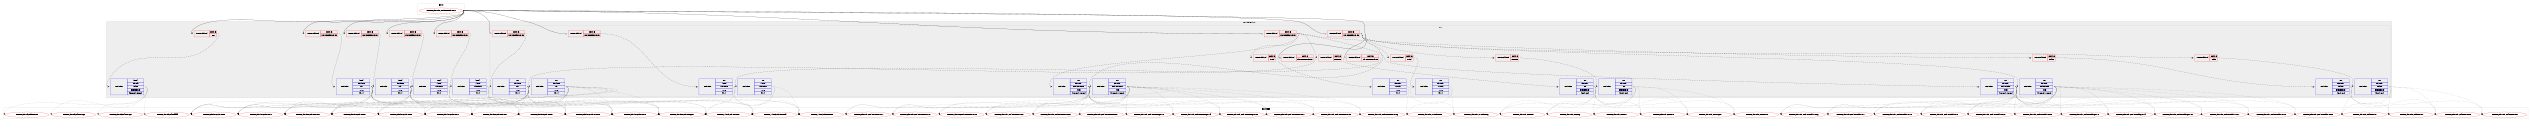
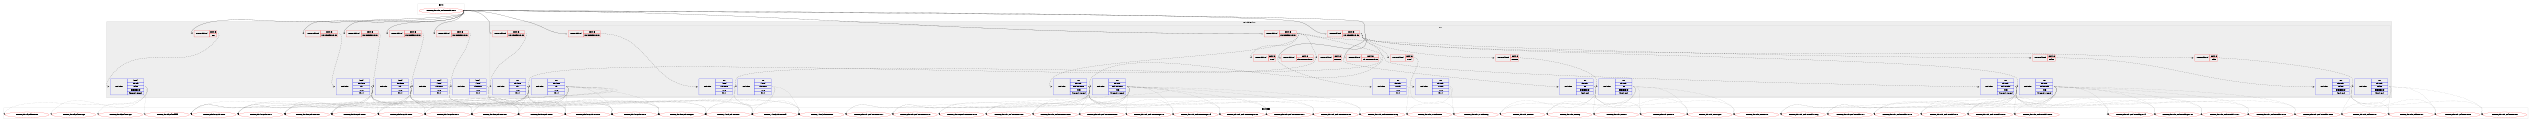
  digraph {
    compound=true
    concentrate=true
    fontname=Helvetica
    fontsize=10
    newrank=true
    rankdir=TB
    ranksep=1.5
    node [color=red fontname=Helvetica fontsize=10]
    edge [arrowhead=vee headport=w style=dotted tailport=e weight=100]
    n1 [label="portage://dev-ruby/activerecord-7.0.8.4" width=4]
    n2 [color=blue label=<<TABLE BORDER="0" CELLBORDER="1" CELLSPACING="0" CELLPADDING="4" WIDTH="220"><TR><TD ROWSPAN="6" CELLPADDING="30">pack_dep</TD></TR><TR><TD WIDTH="110">install</TD></TR><TR><TD>dev-lang</TD></TR><TR><TD>ruby</TD></TR><TR><TD>none</TD></TR><TR><TD>[[],,,,]</TD></TR></TABLE>> shape=none]
    n3 [label=<<TABLE BORDER="0" CELLBORDER="1" CELLSPACING="0" CELLPADDING="4"><TR><TD ROWSPAN="3" CELLPADDING="10">use_conditional</TD></TR><TR><TD>positive</TD></TR><TR><TD>ruby_targets_ruby31</TD></TR></TABLE>> shape=none]
    n4 [color=blue label=<<TABLE BORDER="0" CELLBORDER="1" CELLSPACING="0" CELLPADDING="4" WIDTH="220"><TR><TD ROWSPAN="6" CELLPADDING="30">pack_dep</TD></TR><TR><TD WIDTH="110">install</TD></TR><TR><TD>virtual</TD></TR><TR><TD>rubygems</TD></TR><TR><TD>none</TD></TR><TR><TD>[[],,,,]</TD></TR></TABLE>> shape=none]
    n5 [label=<<TABLE BORDER="0" CELLBORDER="1" CELLSPACING="0" CELLPADDING="4"><TR><TD ROWSPAN="3" CELLPADDING="10">use_conditional</TD></TR><TR><TD>positive</TD></TR><TR><TD>ruby_targets_ruby31</TD></TR></TABLE>> shape=none]
    n6 [color=blue label=<<TABLE BORDER="0" CELLBORDER="1" CELLSPACING="0" CELLPADDING="4" WIDTH="220"><TR><TD ROWSPAN="6" CELLPADDING="30">pack_dep</TD></TR><TR><TD WIDTH="110">install</TD></TR><TR><TD>dev-lang</TD></TR><TR><TD>ruby</TD></TR><TR><TD>none</TD></TR><TR><TD>[[],,,,]</TD></TR></TABLE>> shape=none]
    n7 [label=<<TABLE BORDER="0" CELLBORDER="1" CELLSPACING="0" CELLPADDING="4"><TR><TD ROWSPAN="3" CELLPADDING="10">use_conditional</TD></TR><TR><TD>positive</TD></TR><TR><TD>ruby_targets_ruby32</TD></TR></TABLE>> shape=none]
    n8 [color=blue label=<<TABLE BORDER="0" CELLBORDER="1" CELLSPACING="0" CELLPADDING="4" WIDTH="220"><TR><TD ROWSPAN="6" CELLPADDING="30">pack_dep</TD></TR><TR><TD WIDTH="110">install</TD></TR><TR><TD>virtual</TD></TR><TR><TD>rubygems</TD></TR><TR><TD>none</TD></TR><TR><TD>[[],,,,]</TD></TR></TABLE>> shape=none]
    n9 [label=<<TABLE BORDER="0" CELLBORDER="1" CELLSPACING="0" CELLPADDING="4"><TR><TD ROWSPAN="3" CELLPADDING="10">use_conditional</TD></TR><TR><TD>positive</TD></TR><TR><TD>ruby_targets_ruby32</TD></TR></TABLE>> shape=none]
    n10 [color=blue label=<<TABLE BORDER="0" CELLBORDER="1" CELLSPACING="0" CELLPADDING="4" WIDTH="220"><TR><TD ROWSPAN="6" CELLPADDING="30">pack_dep</TD></TR><TR><TD WIDTH="110">install</TD></TR><TR><TD>dev-db</TD></TR><TR><TD>sqlite</TD></TR><TR><TD>greaterequal</TD></TR><TR><TD>[[3,12,1],,,3.12.1]</TD></TR></TABLE>> shape=none]
    n11 [label=<<TABLE BORDER="0" CELLBORDER="1" CELLSPACING="0" CELLPADDING="4"><TR><TD ROWSPAN="3" CELLPADDING="10">use_conditional</TD></TR><TR><TD>positive</TD></TR><TR><TD>test</TD></TR></TABLE>> shape=none]
    n12 [color=blue label=<<TABLE BORDER="0" CELLBORDER="1" CELLSPACING="0" CELLPADDING="4" WIDTH="220"><TR><TD ROWSPAN="6" CELLPADDING="30">pack_dep</TD></TR><TR><TD WIDTH="110">run</TD></TR><TR><TD>dev-lang</TD></TR><TR><TD>ruby</TD></TR><TR><TD>none</TD></TR><TR><TD>[[],,,,]</TD></TR></TABLE>> shape=none]
    n13 [label=<<TABLE BORDER="0" CELLBORDER="1" CELLSPACING="0" CELLPADDING="4"><TR><TD ROWSPAN="3" CELLPADDING="10">use_conditional</TD></TR><TR><TD>positive</TD></TR><TR><TD>ruby_targets_ruby31</TD></TR></TABLE>> shape=none]
    n14 [color=blue label=<<TABLE BORDER="0" CELLBORDER="1" CELLSPACING="0" CELLPADDING="4" WIDTH="220"><TR><TD ROWSPAN="6" CELLPADDING="30">pack_dep</TD></TR><TR><TD WIDTH="110">run</TD></TR><TR><TD>dev-ruby</TD></TR><TR><TD>activesupport</TD></TR><TR><TD>tilde</TD></TR><TR><TD>[[7,0,8,4],,,7.0.8.4]</TD></TR></TABLE>> shape=none]
    n15 [color=blue label=<<TABLE BORDER="0" CELLBORDER="1" CELLSPACING="0" CELLPADDING="4" WIDTH="220"><TR><TD ROWSPAN="6" CELLPADDING="30">pack_dep</TD></TR><TR><TD WIDTH="110">run</TD></TR><TR><TD>dev-ruby</TD></TR><TR><TD>activemodel</TD></TR><TR><TD>tilde</TD></TR><TR><TD>[[7,0,8,4],,,7.0.8.4]</TD></TR></TABLE>> shape=none]
    n16 [color=blue label=<<TABLE BORDER="0" CELLBORDER="1" CELLSPACING="0" CELLPADDING="4" WIDTH="220"><TR><TD ROWSPAN="6" CELLPADDING="30">pack_dep</TD></TR><TR><TD WIDTH="110">run</TD></TR><TR><TD>dev-ruby</TD></TR><TR><TD>sqlite3</TD></TR><TR><TD>greaterequal</TD></TR><TR><TD>[[1,4],,,1.4]</TD></TR></TABLE>> shape=none]
    n17 [label=<<TABLE BORDER="0" CELLBORDER="1" CELLSPACING="0" CELLPADDING="4"><TR><TD ROWSPAN="3" CELLPADDING="10">use_conditional</TD></TR><TR><TD>positive</TD></TR><TR><TD>sqlite</TD></TR></TABLE>> shape=none]
    n18 [color=blue label=<<TABLE BORDER="0" CELLBORDER="1" CELLSPACING="0" CELLPADDING="4" WIDTH="220"><TR><TD ROWSPAN="6" CELLPADDING="30">pack_dep</TD></TR><TR><TD WIDTH="110">run</TD></TR><TR><TD>dev-ruby</TD></TR><TR><TD>mysql2</TD></TR><TR><TD>none</TD></TR><TR><TD>[[],,,,]</TD></TR></TABLE>> shape=none]
    n19 [label=<<TABLE BORDER="0" CELLBORDER="1" CELLSPACING="0" CELLPADDING="4"><TR><TD ROWSPAN="3" CELLPADDING="10">use_conditional</TD></TR><TR><TD>positive</TD></TR><TR><TD>mysql</TD></TR></TABLE>> shape=none]
    n20 [color=blue label=<<TABLE BORDER="0" CELLBORDER="1" CELLSPACING="0" CELLPADDING="4" WIDTH="220"><TR><TD ROWSPAN="6" CELLPADDING="30">pack_dep</TD></TR><TR><TD WIDTH="110">run</TD></TR><TR><TD>dev-ruby</TD></TR><TR><TD>pg</TD></TR><TR><TD>greaterequal</TD></TR><TR><TD>[[1,1],,,1.1]</TD></TR></TABLE>> shape=none]
    n21 [label=<<TABLE BORDER="0" CELLBORDER="1" CELLSPACING="0" CELLPADDING="4"><TR><TD ROWSPAN="3" CELLPADDING="10">use_conditional</TD></TR><TR><TD>positive</TD></TR><TR><TD>postgres</TD></TR></TABLE>> shape=none]
    n22 [label=<<TABLE BORDER="0" CELLBORDER="1" CELLSPACING="0" CELLPADDING="4"><TR><TD ROWSPAN="3" CELLPADDING="10">use_conditional</TD></TR><TR><TD>positive</TD></TR><TR><TD>ruby_targets_ruby31</TD></TR></TABLE>> shape=none]
    n23 [color=blue label=<<TABLE BORDER="0" CELLBORDER="1" CELLSPACING="0" CELLPADDING="4" WIDTH="220"><TR><TD ROWSPAN="6" CELLPADDING="30">pack_dep</TD></TR><TR><TD WIDTH="110">run</TD></TR><TR><TD>virtual</TD></TR><TR><TD>rubygems</TD></TR><TR><TD>none</TD></TR><TR><TD>[[],,,,]</TD></TR></TABLE>> shape=none]
    n24 [label=<<TABLE BORDER="0" CELLBORDER="1" CELLSPACING="0" CELLPADDING="4"><TR><TD ROWSPAN="3" CELLPADDING="10">use_conditional</TD></TR><TR><TD>positive</TD></TR><TR><TD>ruby_targets_ruby31</TD></TR></TABLE>> shape=none]
    n25 [color=blue label=<<TABLE BORDER="0" CELLBORDER="1" CELLSPACING="0" CELLPADDING="4" WIDTH="220"><TR><TD ROWSPAN="6" CELLPADDING="30">pack_dep</TD></TR><TR><TD WIDTH="110">run</TD></TR><TR><TD>dev-lang</TD></TR><TR><TD>ruby</TD></TR><TR><TD>none</TD></TR><TR><TD>[[],,,,]</TD></TR></TABLE>> shape=none]
    n26 [label=<<TABLE BORDER="0" CELLBORDER="1" CELLSPACING="0" CELLPADDING="4"><TR><TD ROWSPAN="3" CELLPADDING="10">use_conditional</TD></TR><TR><TD>positive</TD></TR><TR><TD>ruby_targets_ruby32</TD></TR></TABLE>> shape=none]
    n27 [color=blue label=<<TABLE BORDER="0" CELLBORDER="1" CELLSPACING="0" CELLPADDING="4" WIDTH="220"><TR><TD ROWSPAN="6" CELLPADDING="30">pack_dep</TD></TR><TR><TD WIDTH="110">run</TD></TR><TR><TD>dev-ruby</TD></TR><TR><TD>activesupport</TD></TR><TR><TD>tilde</TD></TR><TR><TD>[[7,0,8,4],,,7.0.8.4]</TD></TR></TABLE>> shape=none]
    n28 [color=blue label=<<TABLE BORDER="0" CELLBORDER="1" CELLSPACING="0" CELLPADDING="4" WIDTH="220"><TR><TD ROWSPAN="6" CELLPADDING="30">pack_dep</TD></TR><TR><TD WIDTH="110">run</TD></TR><TR><TD>dev-ruby</TD></TR><TR><TD>activemodel</TD></TR><TR><TD>tilde</TD></TR><TR><TD>[[7,0,8,4],,,7.0.8.4]</TD></TR></TABLE>> shape=none]
    n29 [color=blue label=<<TABLE BORDER="0" CELLBORDER="1" CELLSPACING="0" CELLPADDING="4" WIDTH="220"><TR><TD ROWSPAN="6" CELLPADDING="30">pack_dep</TD></TR><TR><TD WIDTH="110">run</TD></TR><TR><TD>dev-ruby</TD></TR><TR><TD>sqlite3</TD></TR><TR><TD>greaterequal</TD></TR><TR><TD>[[1,4],,,1.4]</TD></TR></TABLE>> shape=none]
    n30 [label=<<TABLE BORDER="0" CELLBORDER="1" CELLSPACING="0" CELLPADDING="4"><TR><TD ROWSPAN="3" CELLPADDING="10">use_conditional</TD></TR><TR><TD>positive</TD></TR><TR><TD>sqlite</TD></TR></TABLE>> shape=none]
    n31 [color=blue label=<<TABLE BORDER="0" CELLBORDER="1" CELLSPACING="0" CELLPADDING="4" WIDTH="220"><TR><TD ROWSPAN="6" CELLPADDING="30">pack_dep</TD></TR><TR><TD WIDTH="110">run</TD></TR><TR><TD>dev-ruby</TD></TR><TR><TD>mysql2</TD></TR><TR><TD>none</TD></TR><TR><TD>[[],,,,]</TD></TR></TABLE>> shape=none]
    n32 [label=<<TABLE BORDER="0" CELLBORDER="1" CELLSPACING="0" CELLPADDING="4"><TR><TD ROWSPAN="3" CELLPADDING="10">use_conditional</TD></TR><TR><TD>positive</TD></TR><TR><TD>mysql</TD></TR></TABLE>> shape=none]
    n33 [color=blue label=<<TABLE BORDER="0" CELLBORDER="1" CELLSPACING="0" CELLPADDING="4" WIDTH="220"><TR><TD ROWSPAN="6" CELLPADDING="30">pack_dep</TD></TR><TR><TD WIDTH="110">run</TD></TR><TR><TD>dev-ruby</TD></TR><TR><TD>pg</TD></TR><TR><TD>greaterequal</TD></TR><TR><TD>[[1,1],,,1.1]</TD></TR></TABLE>> shape=none]
    n34 [label=<<TABLE BORDER="0" CELLBORDER="1" CELLSPACING="0" CELLPADDING="4"><TR><TD ROWSPAN="3" CELLPADDING="10">use_conditional</TD></TR><TR><TD>positive</TD></TR><TR><TD>postgres</TD></TR></TABLE>> shape=none]
    n35 [label=<<TABLE BORDER="0" CELLBORDER="1" CELLSPACING="0" CELLPADDING="4"><TR><TD ROWSPAN="3" CELLPADDING="10">use_conditional</TD></TR><TR><TD>positive</TD></TR><TR><TD>ruby_targets_ruby32</TD></TR></TABLE>> shape=none]
    n36 [color=blue label=<<TABLE BORDER="0" CELLBORDER="1" CELLSPACING="0" CELLPADDING="4" WIDTH="220"><TR><TD ROWSPAN="6" CELLPADDING="30">pack_dep</TD></TR><TR><TD WIDTH="110">run</TD></TR><TR><TD>virtual</TD></TR><TR><TD>rubygems</TD></TR><TR><TD>none</TD></TR><TR><TD>[[],,,,]</TD></TR></TABLE>> shape=none]
    n37 [label=<<TABLE BORDER="0" CELLBORDER="1" CELLSPACING="0" CELLPADDING="4"><TR><TD ROWSPAN="3" CELLPADDING="10">use_conditional</TD></TR><TR><TD>positive</TD></TR><TR><TD>ruby_targets_ruby32</TD></TR></TABLE>> shape=none]
    n38 [label="portage://dev-lang/ruby-3.3.5" width=4]
    n39 [label="portage://dev-lang/ruby-3.3.4-r1" width=4]
    n40 [label="portage://dev-lang/ruby-3.3.4" width=4]
    n41 [label="portage://dev-lang/ruby-3.3.2" width=4]
    n42 [label="portage://dev-lang/ruby-3.2.5" width=4]
    n43 [label="portage://dev-lang/ruby-3.2.4-r1" width=4]
    n44 [label="portage://dev-lang/ruby-3.2.4" width=4]
    n45 [label="portage://dev-lang/ruby-3.2.3" width=4]
    n46 [label="portage://dev-lang/ruby-3.1.6-r1" width=4]
    n47 [label="portage://dev-lang/ruby-3.1.5" width=4]
    n48 [label="portage://dev-lang/ruby-3.1.4-r3" width=4]
    n49 [label="portage://virtual/rubygems-20" width=4]
    n50 [label="portage://virtual/rubygems-19" width=4]
    n51 [label="portage://virtual/rubygems-17" width=4]
    n52 [label="portage://dev-db/sqlite-9999" width=4]
    n53 [label="portage://dev-db/sqlite-3.46.1" width=4]
    n54 [label="portage://dev-db/sqlite-3.46.0" width=4]
    n55 [label="portage://dev-db/sqlite-3.45.3" width=4]
    n56 [label="portage://dev-ruby/activesupport-7.2.1.2" width=4]
    n57 [label="portage://dev-ruby/activesupport-7.2.1.1" width=4]
    n58 [label="portage://dev-ruby/activesupport-7.2.1" width=4]
    n59 [label="portage://dev-use/activesupport-7.1.4.2" width=4]
    n60 [label="portage://dev-ruby/activesupport-7.1.4.1" width=4]
    n61 [label="portage://dev-ruby/activesupport-7.1.4" width=4]
    n62 [label="portage://dev-ruby/activesupport-7.0.8.6" width=4]
    n63 [label="portage://dev-ruby/activesupport-7.0.8.5" width=4]
    n64 [label="portage://dev-ruby/activesupport-7.0.8.4" width=4]
    n65 [label="portage://dev-ruby/activesupport-6.1.7.10" width=4]
    n66 [label="portage://dev-ruby/activesupport-6.1.7.9" width=4]
    n67 [label="portage://dev-ruby/activesupport-6.1.7.8" width=4]
    n68 [label="portage://dev-ruby/activemodel-7.2.1.2" width=4]
    n69 [label="portage://dev-ruby/activemodel-7.2.4.1" width=4]
    n70 [label="portage://dev-ruby/activemodel-7.2.1" width=4]
    n71 [label="portage://dev-ruby/activemodel-7.1.4.2" width=4]
    n72 [label="portage://dev-ruby/activemodel-7.1.4.1" width=4]
    n73 [label="portage://dev-ruby/activemodel-7.1.4" width=4]
    n74 [label="portage://dev-ruby/activemodel-7.0.8.6" width=4]
    n75 [label="portage://dev-ruby/activemodel-7.0.8.5" width=4]
    n76 [label="portage://dev-ruby/activemodel-7.7.8.4" width=4]
    n77 [label="portage://dev-ruby/activemodel-6.1.7.10" width=4]
    n78 [label="portage://dev-ruby/activemodel-6.1.7.9" width=4]
-   n79 [label="portage://dev-ruby/activemodel-6.1.7.8" width=4]
    n80 [label="portage://dev-ruby/sqlite3-2.0.4-r2" width=4]
    n81 [label="portage://dev-ruby/sqlite3-2.0.4-r1" width=4]
    n82 [label="portage://dev-ruby/sqlite3-2.0.4" width=4]
    n83 [label="portage://dev-ruby/sqlite3-1.7.3" width=4]
    n84 [label="portage://dev-ruby/mysql2-0.5.6" width=4]
    n85 [label="portage://dev-ruby/mysql2-0.5.5" width=4]
    n86 [label="portage://dev-ruby/pg-1.5.8" width=4]
    n87 [label="portage://dev-ruby/pg-1.5.7" width=4]
    n88 [label="portage://dev-ruby/pg-1.5.6" width=4]
    n89 [label="portage://dev-ruby/pg-1.5.5" width=4]
    n90 [label="portage://dev-ruby/pg-1.5.4-r1" width=4]
    n91 [label="portage://dev-ruby/pg-1.4.6-r1" width=4]
    subgraph cluster_1 {
      color=gray
      label=<<i>ebuild</i>>
      n1
    }
    subgraph cluster_2 {
      color=gray
      label=<<i>dependencies</i>>
      subgraph cluster_3 {
        color=gray
        fillcolor="#eeeeee"
        label=<<i>compile</i>>
        style=filled
        subgraph sub_4 {
          color=gray
          fillcolor="#eeeeee"
          label=<<i>compile</i>>
          style=filled
          n3
          subgraph sub_5 {
            color=gray
            fillcolor="#eeeeee"
            label=<<i>compile</i>>
            style=filled
            n2
          }
        }
        subgraph sub_6 {
          color=gray
          fillcolor="#eeeeee"
          label=<<i>compile</i>>
          style=filled
          n5
          subgraph sub_7 {
            color=gray
            fillcolor="#eeeeee"
            label=<<i>compile</i>>
            style=filled
            n4
          }
        }
        subgraph sub_8 {
          color=gray
          fillcolor="#eeeeee"
          label=<<i>compile</i>>
          style=filled
          n7
          subgraph sub_9 {
            color=gray
            fillcolor="#eeeeee"
            label=<<i>compile</i>>
            style=filled
            n6
          }
        }
        subgraph sub_10 {
          color=gray
          fillcolor="#eeeeee"
          label=<<i>compile</i>>
          style=filled
          n9
          subgraph sub_11 {
            color=gray
            fillcolor="#eeeeee"
            label=<<i>compile</i>>
            style=filled
            n8
          }
        }
        subgraph sub_12 {
          color=gray
          fillcolor="#eeeeee"
          label=<<i>compile</i>>
          style=filled
          n11
          subgraph sub_13 {
            color=gray
            fillcolor="#eeeeee"
            label=<<i>compile</i>>
            style=filled
            n10
          }
        }
      }
      subgraph cluster_14 {
        color=gray
        fillcolor="#eeeeee"
        label=<<i>compile and run</i>>
        style=filled
      }
      subgraph cluster_15 {
        color=gray
        fillcolor="#eeeeee"
        label=<<i>run</i>>
        style=filled
        subgraph sub_16 {
          color=gray
          fillcolor="#eeeeee"
          label=<<i>run</i>>
          style=filled
          n13
          subgraph sub_17 {
            color=gray
            fillcolor="#eeeeee"
            label=<<i>run</i>>
            style=filled
            n12
          }
        }
        subgraph sub_18 {
          color=gray
          fillcolor="#eeeeee"
          label=<<i>run</i>>
          style=filled
          n22
          subgraph sub_19 {
            color=gray
            fillcolor="#eeeeee"
            label=<<i>run</i>>
            style=filled
            n14
          }
          subgraph sub_20 {
            color=gray
            fillcolor="#eeeeee"
            label=<<i>run</i>>
            style=filled
            n15
          }
          subgraph sub_21 {
            color=gray
            fillcolor="#eeeeee"
            label=<<i>run</i>>
            style=filled
            n17
            subgraph sub_22 {
              color=gray
              fillcolor="#eeeeee"
              label=<<i>run</i>>
              style=filled
              n16
            }
          }
          subgraph sub_23 {
            color=gray
            fillcolor="#eeeeee"
            label=<<i>run</i>>
            style=filled
            n19
            subgraph sub_24 {
              color=gray
              fillcolor="#eeeeee"
              label=<<i>run</i>>
              style=filled
              n18
            }
          }
          subgraph sub_25 {
            color=gray
            fillcolor="#eeeeee"
            label=<<i>run</i>>
            style=filled
            n21
            subgraph sub_26 {
              color=gray
              fillcolor="#eeeeee"
              label=<<i>run</i>>
              style=filled
              n20
            }
          }
        }
        subgraph sub_27 {
          color=gray
          fillcolor="#eeeeee"
          label=<<i>run</i>>
          style=filled
          n24
          subgraph sub_28 {
            color=gray
            fillcolor="#eeeeee"
            label=<<i>run</i>>
            style=filled
            n23
          }
        }
        subgraph sub_29 {
          color=gray
          fillcolor="#eeeeee"
          label=<<i>run</i>>
          style=filled
          n26
          subgraph sub_30 {
            color=gray
            fillcolor="#eeeeee"
            label=<<i>run</i>>
            style=filled
            n25
          }
        }
        subgraph sub_31 {
          color=gray
          fillcolor="#eeeeee"
          label=<<i>run</i>>
          style=filled
          n35
          subgraph sub_32 {
            color=gray
            fillcolor="#eeeeee"
            label=<<i>run</i>>
            style=filled
            n27
          }
          subgraph sub_33 {
            color=gray
            fillcolor="#eeeeee"
            label=<<i>run</i>>
            style=filled
            n28
          }
          subgraph sub_34 {
            color=gray
            fillcolor="#eeeeee"
            label=<<i>run</i>>
            style=filled
            n30
            subgraph sub_35 {
              color=gray
              fillcolor="#eeeeee"
              label=<<i>run</i>>
              style=filled
              n29
            }
          }
          subgraph sub_36 {
            color=gray
            fillcolor="#eeeeee"
            label=<<i>run</i>>
            style=filled
            n32
            subgraph sub_37 {
              color=gray
              fillcolor="#eeeeee"
              label=<<i>run</i>>
              style=filled
              n31
            }
          }
          subgraph sub_38 {
            color=gray
            fillcolor="#eeeeee"
            label=<<i>run</i>>
            style=filled
            n34
            subgraph sub_39 {
              color=gray
              fillcolor="#eeeeee"
              label=<<i>run</i>>
              style=filled
              n33
            }
          }
        }
        subgraph sub_40 {
          color=gray
          fillcolor="#eeeeee"
          label=<<i>run</i>>
          style=filled
          n37
          subgraph sub_41 {
            color=gray
            fillcolor="#eeeeee"
            label=<<i>run</i>>
            style=filled
            n36
          }
        }
      }
    }
    subgraph cluster_42 {
      color=gray
      label=<<i>candidates</i>>
      rank=same
      subgraph sub_43 {
        color=black
        label=<<i>candidates</i>>
        nodesep=1
        rank=same
        n38
        n39
        n40
        n41
        n42
        n43
        n44
        n45
        n46
        n47
        n48
      }
      subgraph sub_44 {
        color=black
        label=<<i>candidates</i>>
        nodesep=1
        rank=same
        n49
        n50
        n51
      }
      subgraph sub_45 {
        color=black
        label=<<i>candidates</i>>
        nodesep=1
        rank=same
        n38
        n39
        n40
        n41
        n42
        n43
        n44
        n45
        n46
        n47
        n48
      }
      subgraph sub_46 {
        color=black
        label=<<i>candidates</i>>
        nodesep=1
        rank=same
        n49
        n50
        n51
      }
      subgraph sub_47 {
        color=black
        label=<<i>candidates</i>>
        nodesep=1
        rank=same
        n52
        n53
        n54
        n55
      }
      subgraph sub_48 {
        color=black
        label=<<i>candidates</i>>
        nodesep=1
        rank=same
        n38
        n39
        n40
        n41
        n42
        n43
        n44
        n45
        n46
        n47
        n48
      }
      subgraph sub_49 {
        color=black
        label=<<i>candidates</i>>
        nodesep=1
        rank=same
        n56
        n57
        n58
        n59
        n60
        n61
        n62
        n63
        n64
        n65
        n66
        n67
      }
      subgraph sub_50 {
        color=black
        label=<<i>candidates</i>>
        nodesep=1
        rank=same
        n68
        n69
        n70
        n71
        n72
        n73
        n74
        n75
        n76
        n77
        n78
-       n79
      }
      subgraph sub_51 {
        color=black
        label=<<i>candidates</i>>
        nodesep=1
        rank=same
        n80
        n81
        n82
        n83
      }
      subgraph sub_52 {
        color=black
        label=<<i>candidates</i>>
        nodesep=1
        rank=same
        n84
        n85
      }
      subgraph sub_53 {
        color=black
        label=<<i>candidates</i>>
        nodesep=1
        rank=same
        n86
        n87
        n88
        n89
        n90
        n91
      }
      subgraph sub_54 {
        color=black
        label=<<i>candidates</i>>
        nodesep=1
        rank=same
        n49
        n50
        n51
      }
      subgraph sub_55 {
        color=black
        label=<<i>candidates</i>>
        nodesep=1
        rank=same
        n38
        n39
        n40
        n41
        n42
        n43
        n44
        n45
        n46
        n47
        n48
      }
      subgraph sub_56 {
        color=black
        label=<<i>candidates</i>>
        nodesep=1
        rank=same
        n56
        n57
        n58
        n59
        n60
        n61
        n62
        n63
        n64
        n65
        n66
        n67
      }
      subgraph sub_57 {
        color=black
        label=<<i>candidates</i>>
        nodesep=1
        rank=same
        n68
        n69
        n70
        n71
        n72
        n73
        n74
        n75
        n76
        n77
        n78
-       n79
      }
      subgraph sub_58 {
        color=black
        label=<<i>candidates</i>>
        nodesep=1
        rank=same
        n80
        n81
        n82
        n83
      }
      subgraph sub_59 {
        color=black
        label=<<i>candidates</i>>
        nodesep=1
        rank=same
        n84
        n85
      }
      subgraph sub_60 {
        color=black
        label=<<i>candidates</i>>
        nodesep=1
        rank=same
        n86
        n87
        n88
        n89
        n90
        n91
      }
      subgraph sub_61 {
        color=black
        label=<<i>candidates</i>>
        nodesep=1
        rank=same
        n49
        n50
        n51
      }
    }
    n1 -> n3 [style=solid weight=20]
    n1 -> n5 [style=solid weight=20]
    n1 -> n7 [style=solid weight=20]
    n1 -> n9 [style=solid weight=20]
    n1 -> n11 [style=solid weight=20]
    n1 -> n13 [arrowhead=odot style=solid weight=20]
    n1 -> n22 [arrowhead=odot style=solid weight=20]
    n1 -> n24 [arrowhead=odot style=solid weight=20]
    n1 -> n26 [arrowhead=odot style=solid weight=20]
    n1 -> n35 [arrowhead=odot style=solid weight=20]
    n1 -> n37 [arrowhead=odot style=solid weight=20]
    n2 -> n38
    n2 -> n39
    n2 -> n40
    n2 -> n41
    n2 -> n42
    n2 -> n43
    n2 -> n44
    n2 -> n45
    n2 -> n46
    n2 -> n47
    n2 -> n48
    n3 -> n2 [style=dashed weight=20]
    n4 -> n49
    n4 -> n50
    n4 -> n51
    n5 -> n4 [style=dashed weight=20]
    n6 -> n38
    n6 -> n39
    n6 -> n40
    n6 -> n41
    n6 -> n42
    n6 -> n43
    n6 -> n44
    n6 -> n45
    n6 -> n46
    n6 -> n47
    n6 -> n48
    n7 -> n6 [style=dashed weight=20]
    n8 -> n49
    n8 -> n50
    n8 -> n51
    n9 -> n8 [style=dashed weight=20]
    n10 -> n52
    n10 -> n53
    n10 -> n54
    n10 -> n55
    n11 -> n10 [style=dashed weight=20]
    n12 -> n38
    n12 -> n39
    n12 -> n40
    n12 -> n41
    n12 -> n42
    n12 -> n43
    n12 -> n44
    n12 -> n45
    n12 -> n46
    n12 -> n47
    n12 -> n48
    n13 -> n12 [style=dashed weight=20]
    n14 -> n56
    n14 -> n57
    n14 -> n58
    n14 -> n59
    n14 -> n60
    n14 -> n61
    n14 -> n62
    n14 -> n63
    n14 -> n64
    n14 -> n65
    n14 -> n66
    n14 -> n67
    n15 -> n68
    n15 -> n69
    n15 -> n70
    n15 -> n71
    n15 -> n72
    n15 -> n73
    n15 -> n74
    n15 -> n75
    n15 -> n76
    n15 -> n77
    n15 -> n78
-   n15 -> n79
    n16 -> n80
    n16 -> n81
    n16 -> n82
    n16 -> n83
    n17 -> n16 [style=dashed weight=20]
    n18 -> n84
    n18 -> n85
    n19 -> n18 [style=dashed weight=20]
    n20 -> n86
    n20 -> n87
    n20 -> n88
    n20 -> n89
    n20 -> n90
    n20 -> n91
    n21 -> n20 [style=dashed weight=20]
    n22 -> n14 [style=dashed weight=20]
    n22 -> n15 [style=dashed weight=20]
    n22 -> n17 [style=dashed weight=20]
    n22 -> n19 [style=dashed weight=20]
    n22 -> n21 [style=dashed weight=20]
    n23 -> n49
    n23 -> n50
    n23 -> n51
    n24 -> n23 [style=dashed weight=20]
    n25 -> n38
    n25 -> n39
    n25 -> n40
    n25 -> n41
    n25 -> n42
    n25 -> n43
    n25 -> n44
    n25 -> n45
    n25 -> n46
    n25 -> n47
    n25 -> n48
    n26 -> n25 [style=dashed weight=20]
    n27 -> n56
    n27 -> n57
    n27 -> n58
    n27 -> n59
    n27 -> n60
    n27 -> n61
    n27 -> n62
    n27 -> n63
    n27 -> n64
    n27 -> n65
    n27 -> n66
    n27 -> n67
    n28 -> n68
    n28 -> n69
    n28 -> n70
    n28 -> n71
    n28 -> n72
    n28 -> n73
    n28 -> n74
    n28 -> n75
    n28 -> n76
    n28 -> n77
    n28 -> n78
-   n28 -> n79
    n29 -> n80
    n29 -> n81
    n29 -> n82
    n29 -> n83
    n30 -> n29 [style=dashed weight=20]
    n31 -> n84
    n31 -> n85
    n32 -> n31 [style=dashed weight=20]
    n33 -> n86
    n33 -> n87
    n33 -> n88
    n33 -> n89
    n33 -> n90
    n33 -> n91
    n34 -> n33 [style=dashed weight=20]
    n35 -> n27 [style=dashed weight=20]
    n35 -> n28 [style=dashed weight=20]
    n35 -> n30 [style=dashed weight=20]
    n35 -> n32 [style=dashed weight=20]
    n35 -> n34 [style=dashed weight=20]
    n36 -> n49
    n36 -> n50
    n36 -> n51
    n37 -> n36 [style=dashed weight=20]
  }
